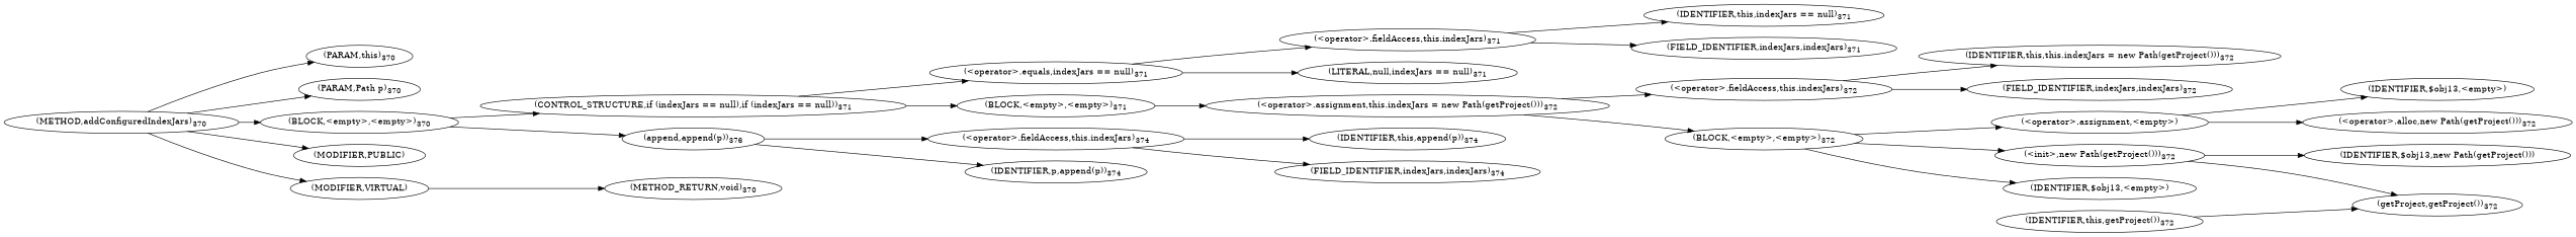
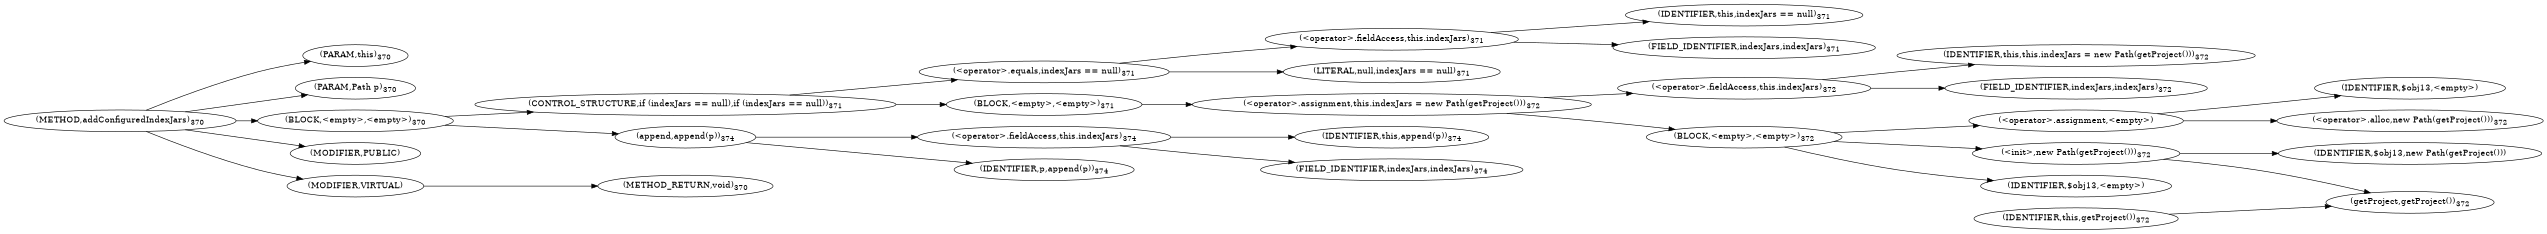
  digraph {
    rankdir=LR
    n1 [label=<(METHOD,addConfiguredIndexJars)<SUB>370</SUB>>]
    n2 [label=<(PARAM,this)<SUB>370</SUB>>]
    n3 [label=<(PARAM,Path p)<SUB>370</SUB>>]
    n4 [label=<(BLOCK,&lt;empty&gt;,&lt;empty&gt;)<SUB>370</SUB>>]
    n5 [label=<(MODIFIER,PUBLIC)>]
    n6 [label=<(MODIFIER,VIRTUAL)>]
    n7 [label=<(CONTROL_STRUCTURE,if (indexJars == null),if (indexJars == null))<SUB>371</SUB>>]
-   n8 [label=<(append,append(p))<SUB>376</SUB>>]
+   n8 [label=<(append,append(p))<SUB>374</SUB>>]
    n9 [label=<(METHOD_RETURN,void)<SUB>370</SUB>>]
    n10 [label=<(&lt;operator&gt;.equals,indexJars == null)<SUB>371</SUB>>]
    n11 [label=<(BLOCK,&lt;empty&gt;,&lt;empty&gt;)<SUB>371</SUB>>]
    n12 [label=<(&lt;operator&gt;.fieldAccess,this.indexJars)<SUB>374</SUB>>]
    n13 [label=<(IDENTIFIER,p,append(p))<SUB>374</SUB>>]
    n14 [label=<(&lt;operator&gt;.fieldAccess,this.indexJars)<SUB>371</SUB>>]
    n15 [label=<(LITERAL,null,indexJars == null)<SUB>371</SUB>>]
    n16 [label=<(&lt;operator&gt;.assignment,this.indexJars = new Path(getProject()))<SUB>372</SUB>>]
    n17 [label=<(IDENTIFIER,this,indexJars == null)<SUB>371</SUB>>]
    n18 [label=<(FIELD_IDENTIFIER,indexJars,indexJars)<SUB>371</SUB>>]
    n19 [label=<(&lt;operator&gt;.fieldAccess,this.indexJars)<SUB>372</SUB>>]
    n20 [label=<(BLOCK,&lt;empty&gt;,&lt;empty&gt;)<SUB>372</SUB>>]
    n21 [label=<(IDENTIFIER,this,this.indexJars = new Path(getProject()))<SUB>372</SUB>>]
    n22 [label=<(FIELD_IDENTIFIER,indexJars,indexJars)<SUB>372</SUB>>]
    n23 [label=<(&lt;operator&gt;.assignment,&lt;empty&gt;)>]
    n24 [label=<(&lt;init&gt;,new Path(getProject()))<SUB>372</SUB>>]
    n25 [label=<(IDENTIFIER,$obj13,&lt;empty&gt;)>]
    n26 [label=<(IDENTIFIER,$obj13,&lt;empty&gt;)>]
    n27 [label=<(&lt;operator&gt;.alloc,new Path(getProject()))<SUB>372</SUB>>]
    n28 [label=<(IDENTIFIER,$obj13,new Path(getProject()))>]
    n29 [label=<(getProject,getProject())<SUB>372</SUB>>]
    n30 [label=<(IDENTIFIER,this,getProject())<SUB>372</SUB>>]
    n31 [label=<(IDENTIFIER,this,append(p))<SUB>374</SUB>>]
    n32 [label=<(FIELD_IDENTIFIER,indexJars,indexJars)<SUB>374</SUB>>]
    n1 -> n2
    n1 -> n3
    n1 -> n4
    n1 -> n5
    n1 -> n6
    n4 -> n7
    n4 -> n8
    n6 -> n9
    n7 -> n10
    n7 -> n11
    n8 -> n12
    n8 -> n13
    n10 -> n14
    n10 -> n15
    n11 -> n16
    n12 -> n31
    n12 -> n32
    n14 -> n17
    n14 -> n18
    n16 -> n19
    n16 -> n20
    n19 -> n21
    n19 -> n22
    n20 -> n23
    n20 -> n24
    n20 -> n25
    n23 -> n26
    n23 -> n27
    n24 -> n28
    n24 -> n29
    n30 -> n29
  }
